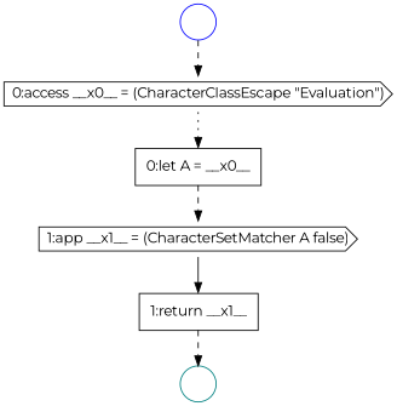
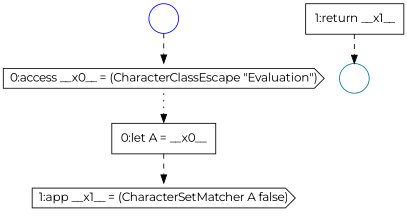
  digraph {
    fontname=Montserrat
    node [color=black fillcolor=white fontname=Montserrat shape=circle style=filled]
    edge [color=black fontname=Montserrat style=dashed]
    n1 [color=blue label=" "]
    n2 [label=<<font color="black">0:access __x0__ = (CharacterClassEscape &quot;Evaluation&quot;)</font>> shape=cds]
    n3 [label=<<font color="black">     <table border="0" cellborder="1" cellspacing="0" cellpadding="10">       <tr><td align="left">0:let A = __x0__</td></tr>     </table>   </font>> margin=0 shape=none]
    n4 [label=<<font color="black">1:app __x1__ = (CharacterSetMatcher A false)</font>> shape=cds]
    n5 [label=<<font color="black">     <table border="0" cellborder="1" cellspacing="0" cellpadding="10">       <tr><td align="left">1:return __x1__</td></tr>     </table>   </font>> margin=0 shape=none]
    n6 [color=teal label=" "]
    n1 -> n2
    n2 -> n3 [style=dotted]
    n3 -> n4
-   n4 -> n5 [style=solid]
    n5 -> n6
  }
